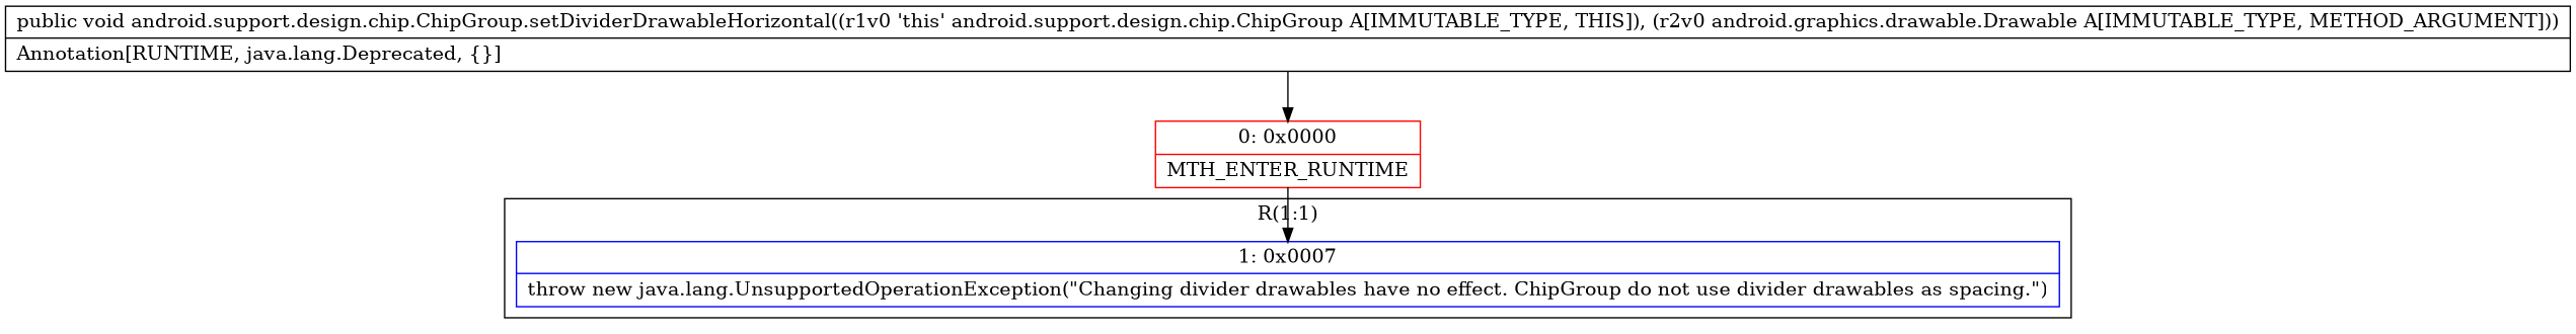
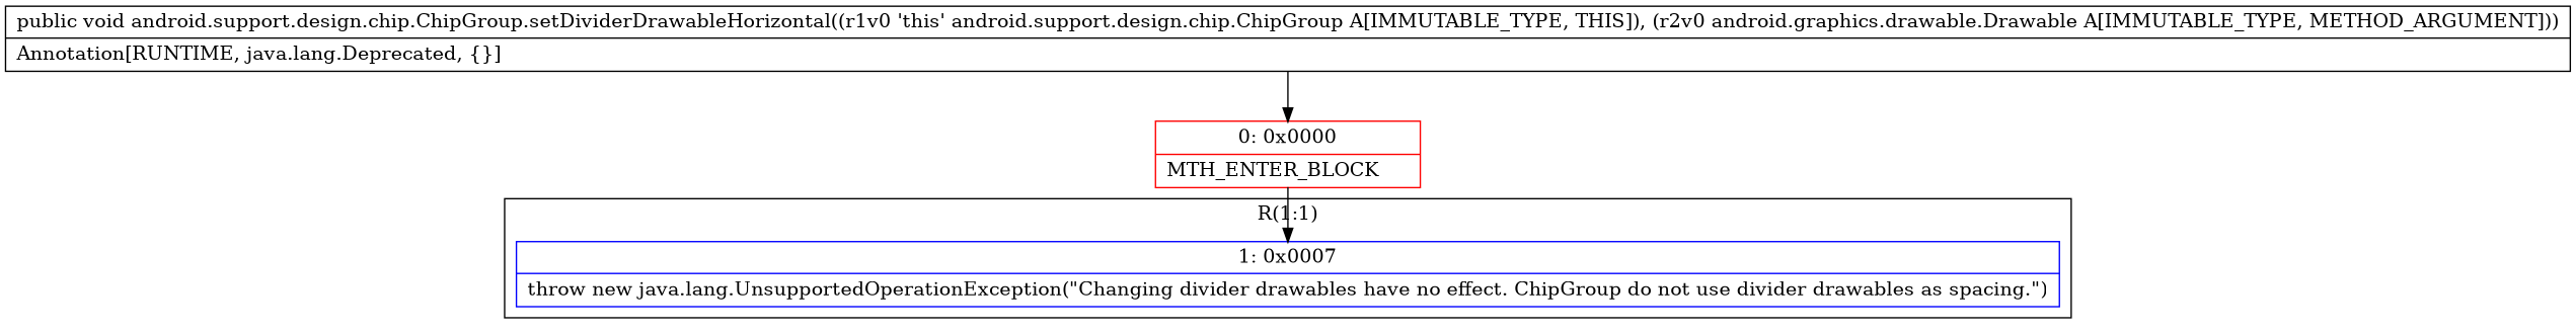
  digraph {
    node [shape=record]
    n1 [color=blue label="{1\:\ 0x0007|throw new java.lang.UnsupportedOperationException(\"Changing divider drawables have no effect. ChipGroup do not use divider drawables as spacing.\")\l}"]
-   n2 [color=red label="{0\:\ 0x0000|MTH_ENTER_RUNTIME\l}"]
+   n2 [color=red label="{0\:\ 0x0000|MTH_ENTER_BLOCK\l}"]
    n3 [label="{public void android.support.design.chip.ChipGroup.setDividerDrawableHorizontal((r1v0 'this' android.support.design.chip.ChipGroup A[IMMUTABLE_TYPE, THIS]), (r2v0 android.graphics.drawable.Drawable A[IMMUTABLE_TYPE, METHOD_ARGUMENT]))  | Annotation[RUNTIME, java.lang.Deprecated, \{\}]\l}"]
    subgraph cluster_1 {
      label="R(1:1)"
      n1
    }
    n2 -> n1
    n3 -> n2
  }
